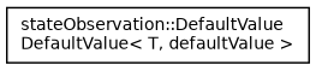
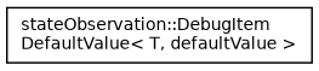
  digraph {
    rankdir=TB
-   n1 [color=black fillcolor=white fontname=Helvetica fontsize=10 height=0.2 label="stateObservation::DefaultValue\lDefaultValue\< T, defaultValue \>" shape=record style=filled width=0.4]
+   n1 [color=black fillcolor=white fontname=Helvetica fontsize=10 height=0.2 label="stateObservation::DebugItem\lDefaultValue\< T, defaultValue \>" shape=record style=filled width=0.4]
  }
